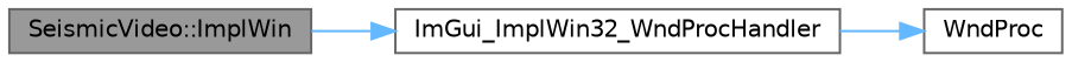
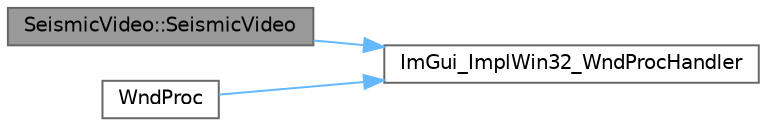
  digraph {
    rankdir=LR
    node [color=grey40 fillcolor=white fontname=Helvetica fontsize=10 shape=box style=filled]
    edge [color=steelblue1 fontname=Helvetica fontsize=10 labelfontname=Helvetica labelfontsize=10 style=solid]
-   n1 [color=gray40 fillcolor=grey60 fontcolor=black height=0.2 label="SeismicVideo::ImplWin" width=0.4]
+   n1 [color=gray40 fillcolor=grey60 fontcolor=black height=0.2 label="SeismicVideo::SeismicVideo" width=0.4]
    n2 [height=0.2 label=ImGui_ImplWin32_WndProcHandler width=0.4]
    n3 [height=0.2 label=WndProc width=0.4]
    n1 -> n2
-   n2 -> n3
+   n3 -> n2
  }
